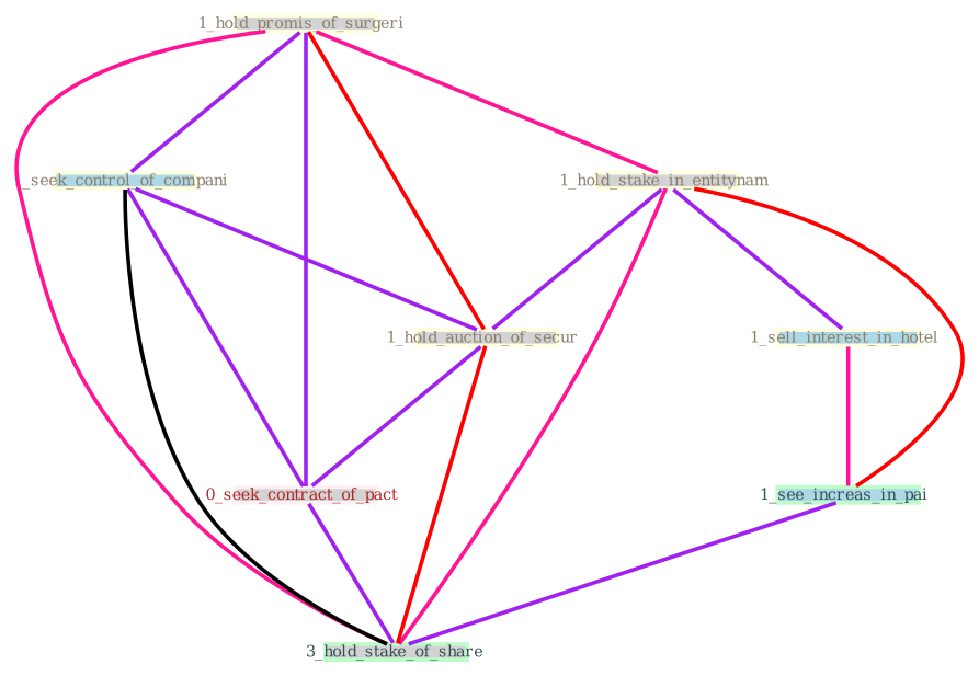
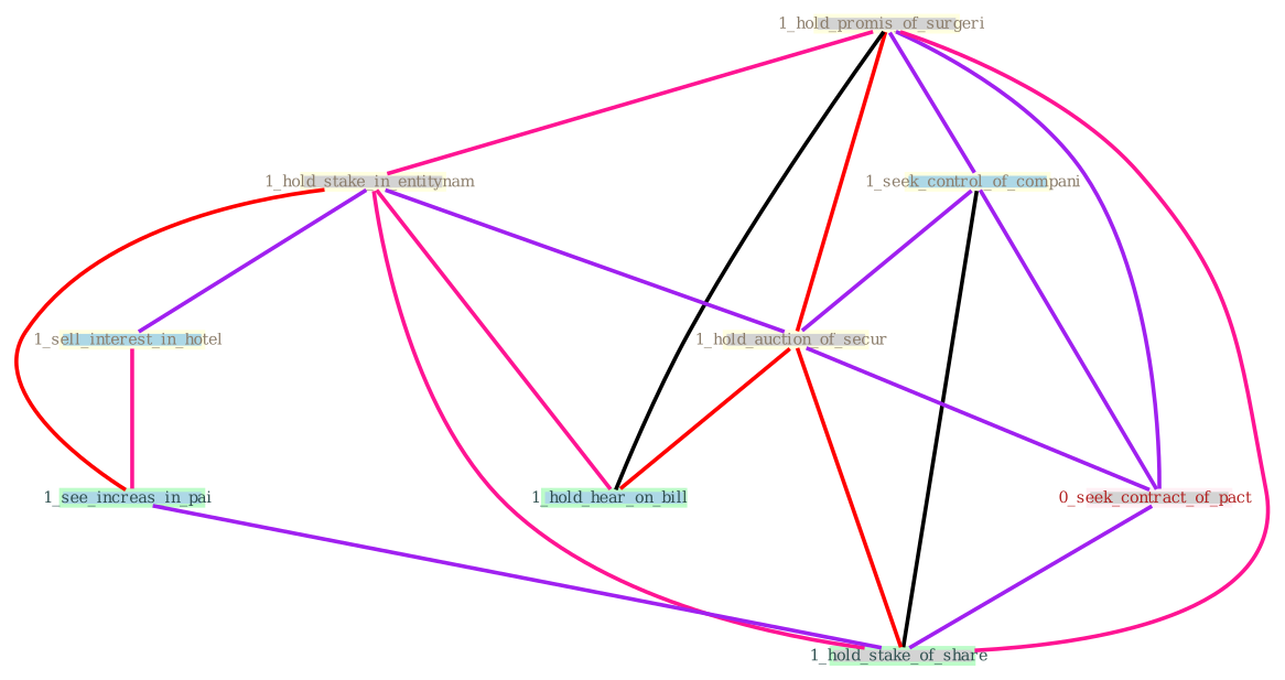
  graph {
    node [color="#ffffe0" fillcolor=lightgrey fixedsize=true fontcolor="#8b7d6b" fontsize=4 shape=polygon style=filled]
    edge [color=purple w=1]
    "1_hold_promis_of_surgeri " [height=.06 width=.5]
    "1_hold_stake_in_entitynam " [height=.06 width=.5]
    "1_seek_control_of_compani " [fillcolor=lightblue height=.06 width=.5]
    "1_hold_auction_of_secur " [height=.06 width=.5]
    "1_sell_interest_in_hotel " [fillcolor=lightblue height=.06 width=.5]
    "0_seek_contract_of_pact " [color="#fff0f5" fontcolor="#b22222" height=.06 width=.5]
-   "1_hold_stake_of_share " [color="#BDFCC9" fontcolor="#2f4f4f" height=.06 width=.5 label="3_hold_stake_of_share"]
+   "1_hold_hear_on_bill " [color="#BDFCC9" fillcolor=lightblue fontcolor="#2f4f4f" height=.06 width=.5]
+   "1_hold_stake_of_share " [color="#BDFCC9" fontcolor="#2f4f4f" height=.06 width=.5]
    "1_see_increas_in_pai " [color="#BDFCC9" fillcolor=lightblue fontcolor="#2f4f4f" height=.06 width=.5]
    subgraph sub_1 {
      "1_hold_promis_of_surgeri "
      "1_hold_stake_in_entitynam "
      "1_seek_control_of_compani "
      "1_hold_auction_of_secur "
      "1_sell_interest_in_hotel "
    }
    subgraph sub_2 {
      "0_seek_contract_of_pact "
    }
    "1_hold_promis_of_surgeri " -- "1_hold_stake_in_entitynam " [color=deeppink]
    "1_hold_promis_of_surgeri " -- "1_seek_control_of_compani "
    "1_hold_promis_of_surgeri " -- "1_hold_auction_of_secur " [color=red w=2]
    "1_hold_promis_of_surgeri " -- "0_seek_contract_of_pact "
+   "1_hold_promis_of_surgeri " -- "1_hold_hear_on_bill " [color=black]
    "1_hold_promis_of_surgeri " -- "1_hold_stake_of_share " [color=deeppink w=2]
    "1_hold_stake_in_entitynam " -- "1_hold_auction_of_secur "
    "1_hold_stake_in_entitynam " -- "1_sell_interest_in_hotel "
+   "1_hold_stake_in_entitynam " -- "1_hold_hear_on_bill " [color=deeppink]
    "1_hold_stake_in_entitynam " -- "1_hold_stake_of_share " [color=deeppink w=2]
    "1_hold_stake_in_entitynam " -- "1_see_increas_in_pai " [color=red]
    "1_seek_control_of_compani " -- "1_hold_auction_of_secur "
    "1_seek_control_of_compani " -- "0_seek_contract_of_pact " [w=2]
    "1_seek_control_of_compani " -- "1_hold_stake_of_share " [color=black]
    "1_hold_auction_of_secur " -- "0_seek_contract_of_pact "
+   "1_hold_auction_of_secur " -- "1_hold_hear_on_bill " [color=red]
    "1_hold_auction_of_secur " -- "1_hold_stake_of_share " [color=red w=2]
    "1_sell_interest_in_hotel " -- "1_see_increas_in_pai " [color=deeppink]
    "0_seek_contract_of_pact " -- "1_hold_stake_of_share "
    "1_see_increas_in_pai " -- "1_hold_stake_of_share "
  }
